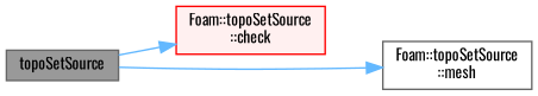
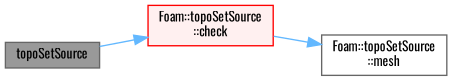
  digraph {
    fontname=Oswald
    rankdir=LR
    node [fontname=Oswald fontsize=10 shape=box style=filled]
    edge [color=steelblue1 fontname=Oswald fontsize=10 labelfontname=Helvetica labelfontsize=10 style=solid]
    n1 [color=gray40 fillcolor=grey60 fontcolor=black height=0.2 label=topoSetSource width=0.4]
    n2 [color=red fillcolor="#FFF0F0" height=0.2 label="Foam::topoSetSource\l::check" width=0.4]
    n3 [color=grey40 fillcolor=white height=0.2 label="Foam::topoSetSource\l::mesh" width=0.4]
    n1 -> n2
-   n1 -> n3
+   n2 -> n3
  }
